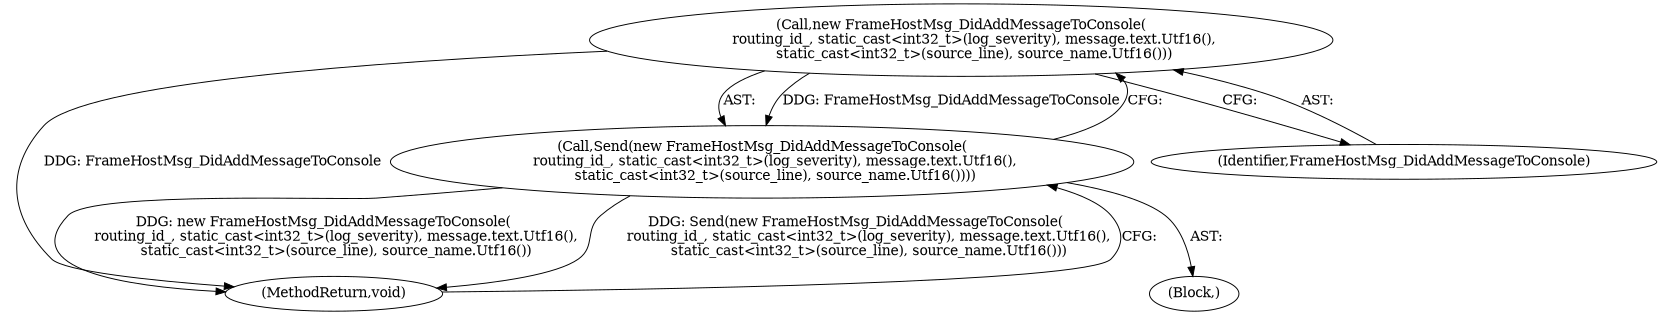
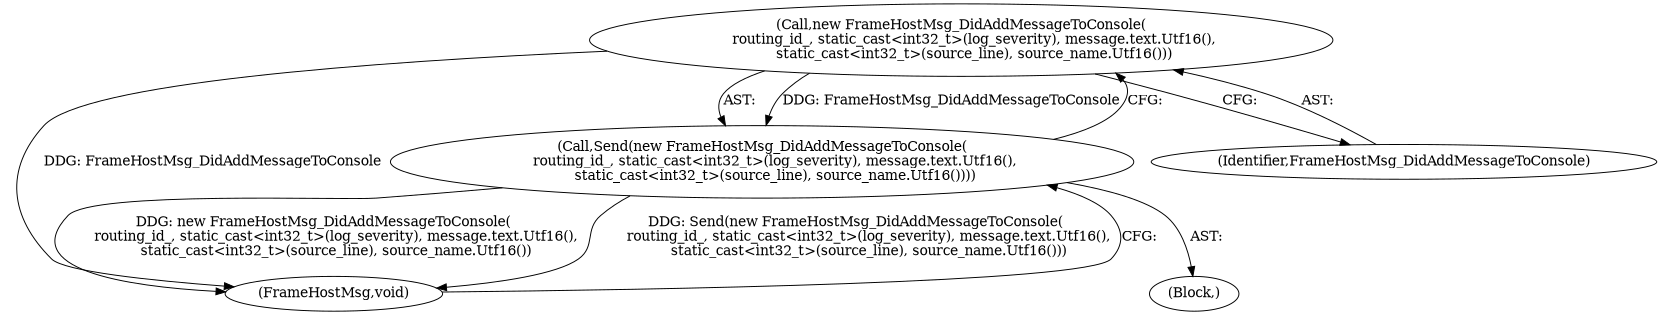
  digraph {
    n1 [label="(Call,new FrameHostMsg_DidAddMessageToConsole(\n      routing_id_, static_cast<int32_t>(log_severity), message.text.Utf16(),\n      static_cast<int32_t>(source_line), source_name.Utf16()))"]
    n2 [label="(Call,Send(new FrameHostMsg_DidAddMessageToConsole(\n      routing_id_, static_cast<int32_t>(log_severity), message.text.Utf16(),\n      static_cast<int32_t>(source_line), source_name.Utf16())))"]
-   n3 [label="(MethodReturn,void)"]
+   n3 [label="(FrameHostMsg,void)"]
    n4 [label="(Identifier,FrameHostMsg_DidAddMessageToConsole)"]
    n5 [label="(Block,)"]
    n1 -> n2 [label="AST: "]
    n1 -> n2 [label="DDG: FrameHostMsg_DidAddMessageToConsole"]
    n1 -> n3 [label="DDG: FrameHostMsg_DidAddMessageToConsole"]
    n1 -> n4 [label="CFG: "]
    n2 -> n1 [label="CFG: "]
    n2 -> n3 [label="DDG: new FrameHostMsg_DidAddMessageToConsole(\n      routing_id_, static_cast<int32_t>(log_severity), message.text.Utf16(),\n      static_cast<int32_t>(source_line), source_name.Utf16())"]
    n2 -> n3 [label="DDG: Send(new FrameHostMsg_DidAddMessageToConsole(\n      routing_id_, static_cast<int32_t>(log_severity), message.text.Utf16(),\n      static_cast<int32_t>(source_line), source_name.Utf16()))"]
    n2 -> n5 [label="AST: "]
    n3 -> n2 [label="CFG: "]
    n4 -> n1 [label="AST: "]
  }
